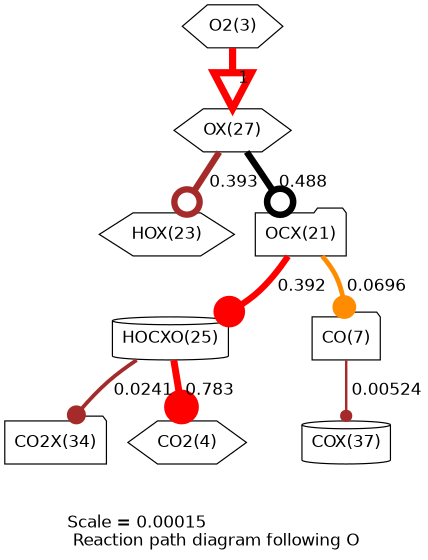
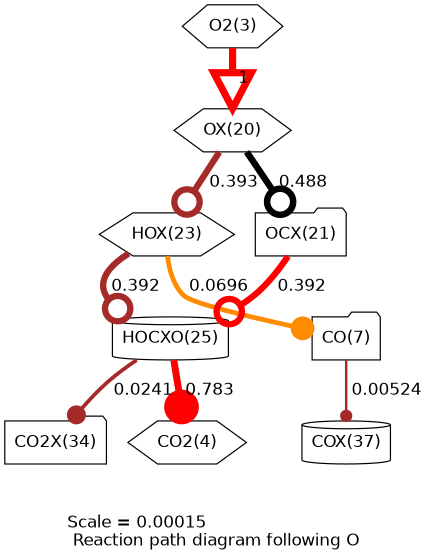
  digraph {
    fontname=Helvetica
    label="Scale = 0.00015\l Reaction path diagram following O"
    node [fontname=Helvetica shape=hexagon]
    edge [arrowhead=dot arrowsize=2.65 color=brown fontname=Helvetica penwidth=5.29]
    n1 [label="O2(3)"]
-   n2 [label="OX(27)"]
+   n2 [label="OX(20)"]
    n3 [label="HOX(23)"]
    n4 [label="OCX(21)" shape=folder]
    n5 [label="HOCXO(25)" shape=cylinder]
    n6 [label="CO(7)" shape=folder]
    n7 [label="CO2(4)"]
    n8 [label="CO2X(34)" shape=folder]
    n9 [label="COX(37)" shape=cylinder]
    n1 -> n2 [arrowhead=onormal arrowsize=3 color=red label=" 1" penwidth=6]
    n2 -> n3 [arrowhead=odot label=" 0.393" penwidth=5.3]
    n2 -> n4 [arrowhead=odot arrowsize=2.73 color=black label=" 0.488" penwidth=5.46]
-   n4 -> n5 [color=red label=" 0.392"]
-   n4 -> n6 [arrowsize=1.99 color=darkorange label=" 0.0696" penwidth=3.99]
+   n3 -> n5 [arrowhead=odot label=" 0.392"]
+   n4 -> n5 [arrowhead=odot color=red label=" 0.392"]
+   n3 -> n6 [arrowsize=1.99 color=darkorange label=" 0.0696" penwidth=3.99]
    n5 -> n7 [arrowsize=2.91 color=red label=" 0.783" penwidth=5.82]
    n5 -> n8 [arrowsize=1.59 label=" 0.0241" penwidth=3.19]
    n6 -> n9 [arrowsize=1.02 label=" 0.00524" penwidth=2.04]
  }
